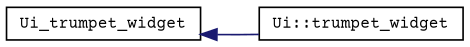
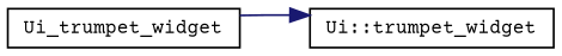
  digraph {
    rankdir=LR
    fontname="Courier Prime"
    node [color=black fillcolor=white fontname="Courier Prime" fontsize=10 shape=record style=filled]
    n1 [height=0.2 label=Ui_trumpet_widget width=0.4]
    n2 [height=0.2 label="Ui::trumpet_widget" width=0.4]
-   n1 -> n2 [color=midnightblue dir=back fontname="Courier Prime" fontsize=10 labelfontname=Helvetica labelfontsize=10 style=solid]
+   n2 -> n1 [color=midnightblue dir=back fontname="Courier Prime" fontsize=10 labelfontname=Helvetica labelfontsize=10 style=solid]
  }
